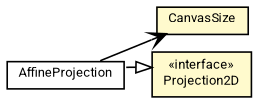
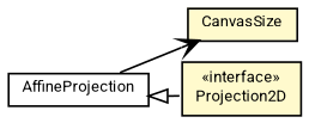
  digraph {
    nodesep=0.15
    rankdir=LR
    ranksep=0.25
    node [fontcolor=black fontname=Roboto fontsize=8 margin=0 shape=plaintext]
    edge [color=black fontname=Roboto fontsize=7 labelfontname=Roboto labelfontsize=7]
    n1 [height=0 label=<<table title="de.lmu.ifi.dbs.elki.visualization.projections.AffineProjection" border="0" cellborder="1" cellspacing="0" cellpadding="2" href="AffineProjection.html" target="_parent"> 		<tr><td><table border="0" cellspacing="0" cellpadding="1"> 		<tr><td align="center" balign="center"> <font face="Roboto">AffineProjection</font> </td></tr> 		</table></td></tr> 		</table>> width=0]
    n2 [height=0 label=<<table title="de.lmu.ifi.dbs.elki.visualization.projections.CanvasSize" border="0" cellborder="1" cellspacing="0" cellpadding="2" bgcolor="lemonChiffon" href="CanvasSize.html" target="_parent"> 		<tr><td><table border="0" cellspacing="0" cellpadding="1"> 		<tr><td align="center" balign="center"> <font face="Roboto">CanvasSize</font> </td></tr> 		</table></td></tr> 		</table>> width=0]
    n3 [height=0 label=<<table title="de.lmu.ifi.dbs.elki.visualization.projections.Projection2D" border="0" cellborder="1" cellspacing="0" cellpadding="2" bgcolor="LemonChiffon" href="Projection2D.html" target="_parent"> 		<tr><td><table border="0" cellspacing="0" cellpadding="1"> 		<tr><td align="center" balign="center"> &#171;interface&#187; </td></tr> 		<tr><td align="center" balign="center"> <font face="Roboto">Projection2D</font> </td></tr> 		</table></td></tr> 		</table>> width=0]
    n1 -> n2 [arrowhead=open weight=1]
-   n3 -> n1 [arrowtail=empty dir=back style=dashed weight=9]
+   n1 -> n3 [arrowtail=empty dir=back style=dashed weight=9]
  }
